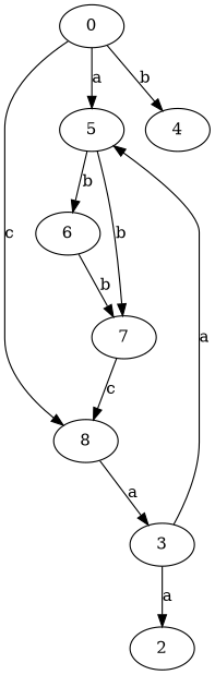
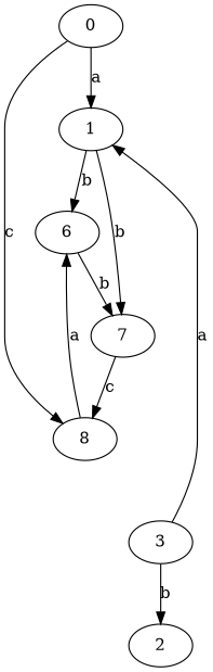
  strict digraph {
    fontname="DejaVu Serif"
    node [fontname="DejaVu Serif"]
    edge [fontname="DejaVu Serif"]
    0
-   1 [label=5]
-   4
+   1
    8
    6
    7
    3
    2
    0 -> 1 [label=a]
-   0 -> 4 [label=b]
    0 -> 8 [label=c]
    1 -> 6 [label=b]
    1 -> 7 [label=b]
-   8 -> 3 [label=a]
+   8 -> 6 [label=a]
    6 -> 7 [label=b]
    7 -> 8 [label=c]
    3 -> 1 [label=a]
-   3 -> 2 [label=a]
+   3 -> 2 [label=b]
  }
